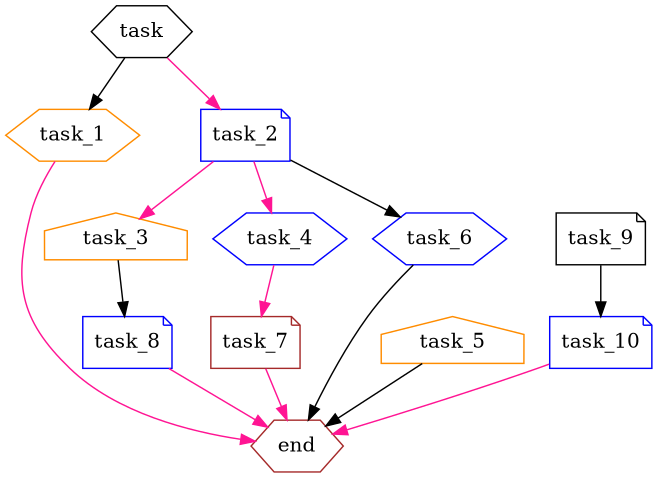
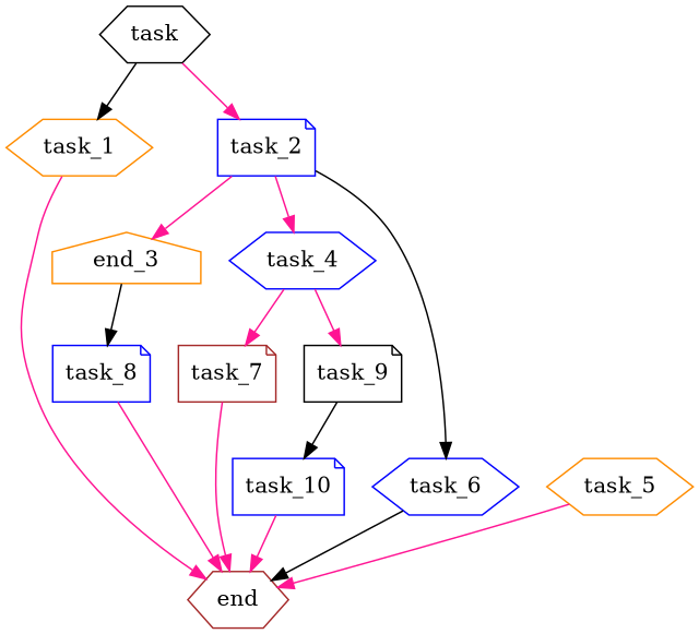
  digraph {
    node [color=blue shape=hexagon]
    edge [color=deeppink]
    n1 [color=black label=task]
    task_1 [color=darkorange]
    task_2 [shape=note]
    end [color=brown]
-   task_3 [color=darkorange shape=house]
+   task_3 [color=darkorange shape=house label=end_3]
    task_4
    task_6
    task_8 [shape=note]
    task_7 [color=brown shape=note]
    task_9 [color=black shape=note]
-   task_5 [color=darkorange shape=house]
+   task_5 [color=darkorange]
    task_10 [shape=note]
    n1 -> task_1 [color=black]
    n1 -> task_2
    task_1 -> end
    task_2 -> task_3
    task_2 -> task_4
    task_2 -> task_6 [color=black]
    task_3 -> task_8 [color=black]
    task_4 -> task_7
+   task_4 -> task_9
    task_6 -> end [color=black]
    task_8 -> end
    task_7 -> end
    task_9 -> task_10 [color=black]
-   task_5 -> end [color=black]
+   task_5 -> end
    task_10 -> end
  }
